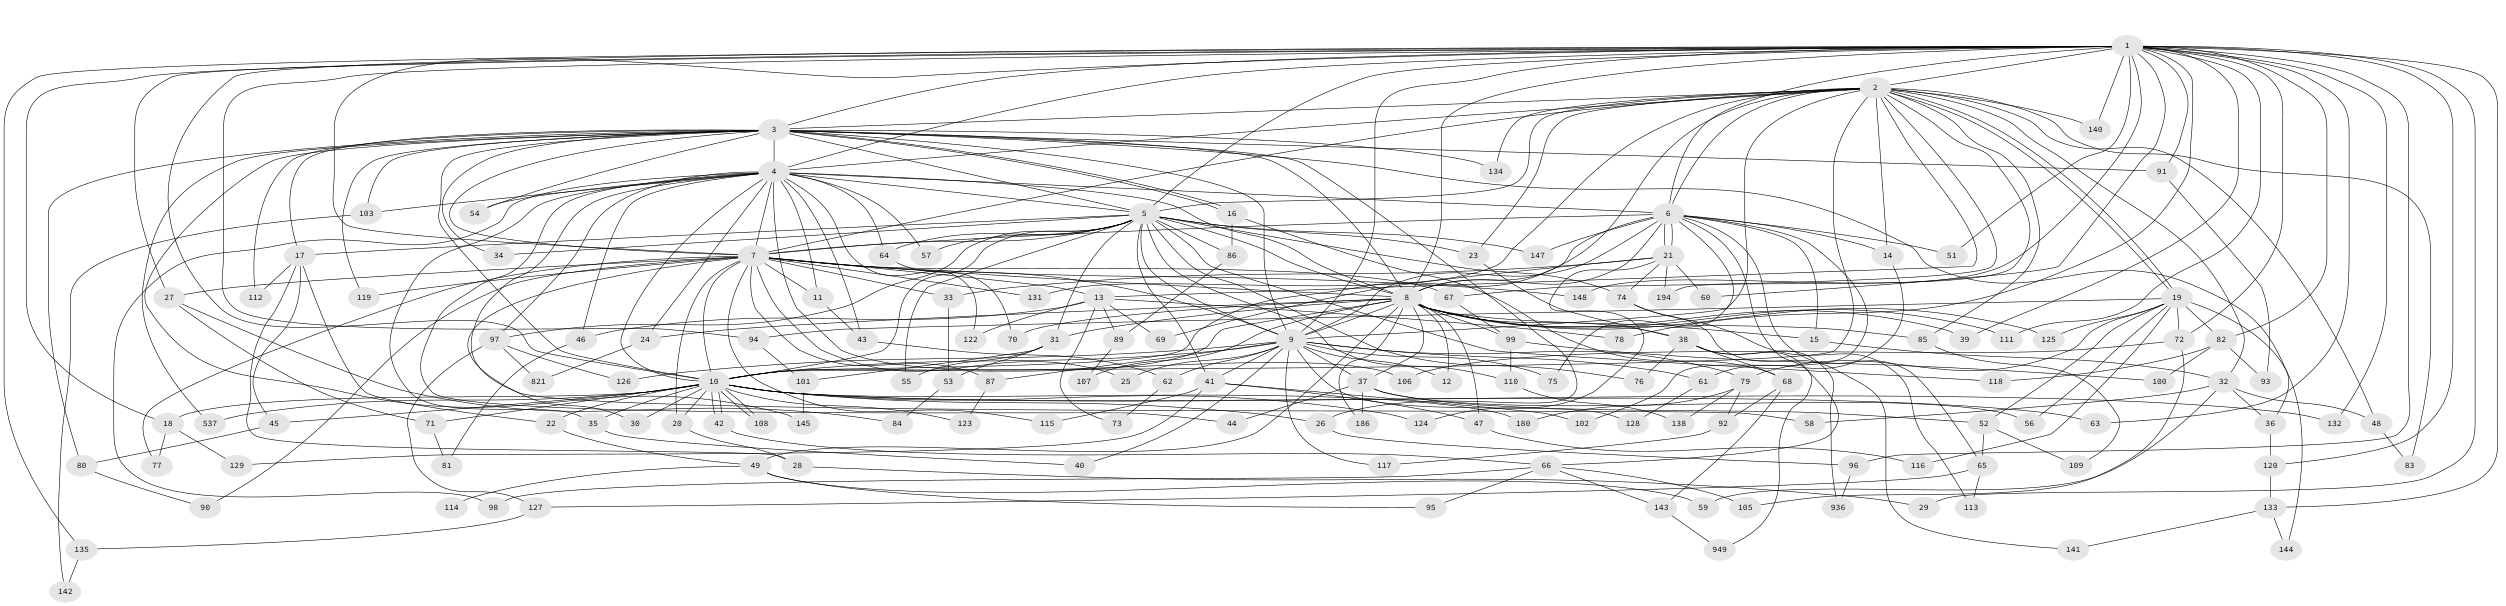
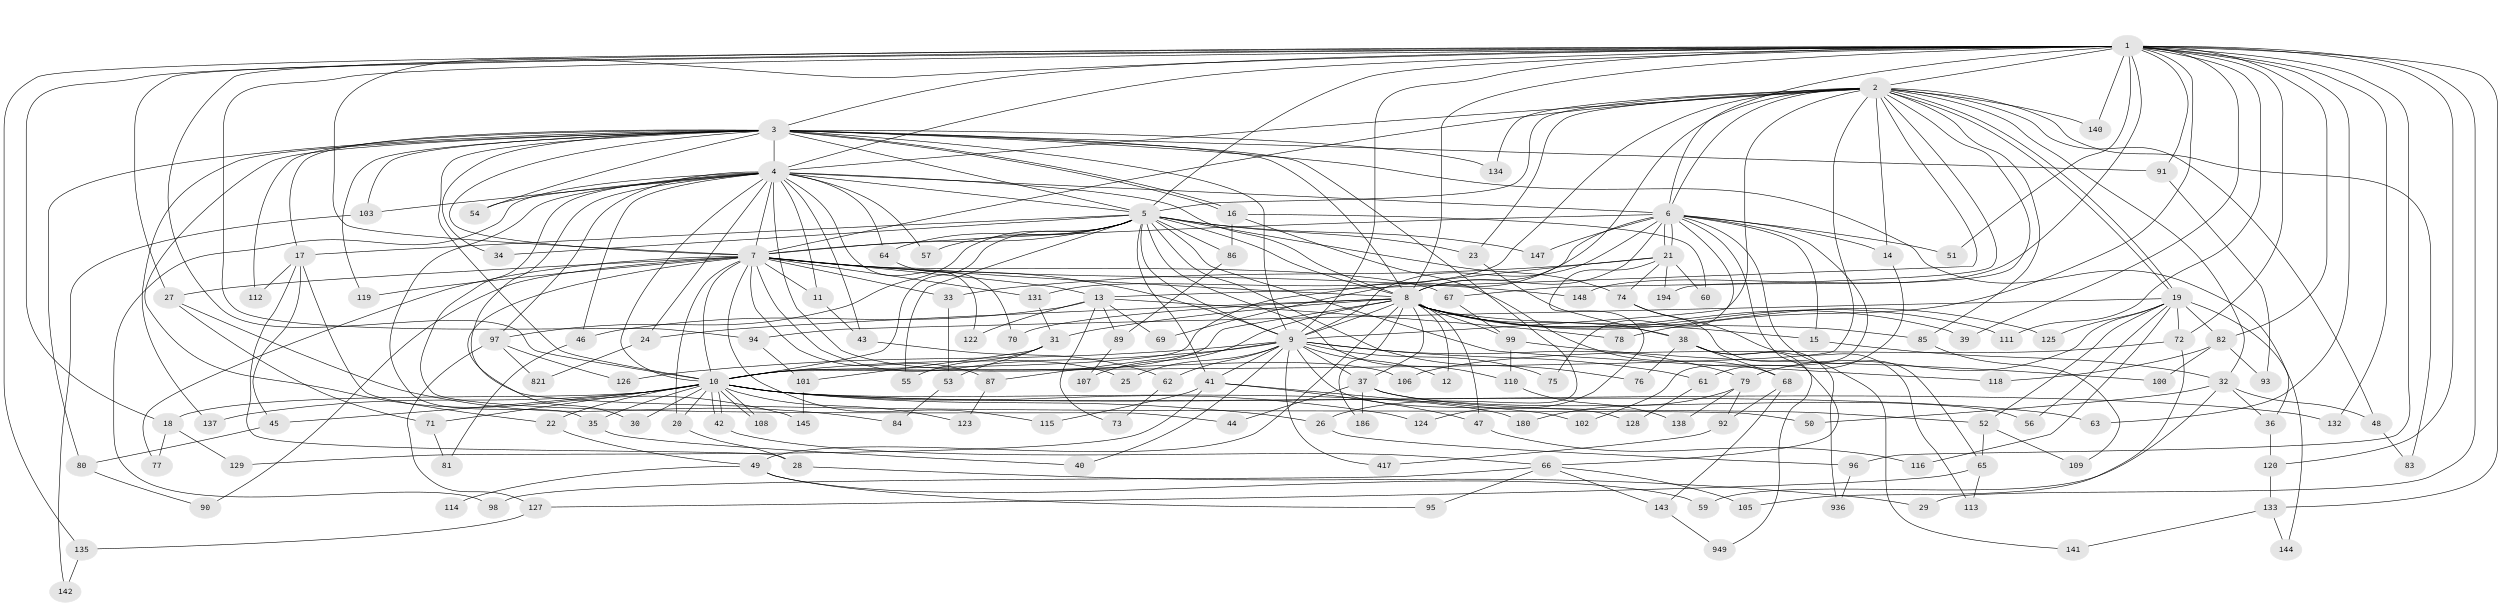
  graph {
    fontname="Source Code Pro"
    node [color=gray90 fontname="Source Code Pro" style=filled]
    edge [fontname="Source Code Pro"]
    1
    2
    3
    4
    5
    6
    7
    8
    9
    10
    18
    27
    29
    39
    51
    60
    63
    72
    78
    82
    91
    94
    96
    111
    120
    132
    133
    135
    140
    148
    13
    14
    19
    23
    32
    48
    67
    83
    85
    n40 [label=194]
    131
    134
    16
    17
    26
    34
    36
    54
    80
    103
    112
    119
-   137 [label=537]
+   137
    145
    11
    24
    35
    43
    44
    46
    57
-   58
+   58 [label=50]
    64
    97
    98
    106
    122
    31
    41
    55
    74
    76
    86
    110
    118
    147
    15
    21
    65
    66
    75
    102
    20
    25
    30
    33
    77
    87
    90
    115
    12
    37
    38
    47
    49
    70
    99
    107
    125
    n100 [label=186]
    40
    61
    62
    79
-   117
+   117 [label=417]
    126
    128
    22
    42
    45
    71
    108
    123
    124
    n115 [label=180]
    129
    84
    105
    93
    100
    101
    n122 [label=936]
    144
    141
    142
    69
    73
    89
    52
    56
    116
    59
    109
    68
    28
    n136 [label=821]
    81
    127
    53
    113
    138
    95
    143
    n144 [label=949]
    114
    92
    1 -- 2
    1 -- 3
    1 -- 4
    1 -- 5
    1 -- 6
    1 -- 7
    1 -- 8
    1 -- 9
    1 -- 10
    1 -- 18
    1 -- 27
    1 -- 29
    1 -- 39
    1 -- 51
-   1 -- 60
+   16 -- 60
    1 -- 63
    1 -- 72
    1 -- 78
    1 -- 82
    1 -- 91
    1 -- 94
    1 -- 96
    1 -- 111
    1 -- 120
    1 -- 132
    1 -- 133
    1 -- 135
    1 -- 140
    1 -- 148
-   2 -- 3
    2 -- 4
    2 -- 5
    2 -- 6
    2 -- 7
    2 -- 8
    2 -- 9
    2 -- 10
    2 -- 140
    2 -- 13
    2 -- 14
    2 -- 19
    2 -- 19
    2 -- 23
    2 -- 32
    2 -- 48
    2 -- 67
    2 -- 83
    2 -- 85
    2 -- n40
    2 -- 131
    2 -- 134
    3 -- 4
    3 -- 5
    3 -- 7
    3 -- 8
    3 -- 9
    3 -- 10
    3 -- 91
    3 -- 134
    3 -- 16
    3 -- 16
    3 -- 17
    3 -- 26
    3 -- 34
    3 -- 36
    3 -- 54
    3 -- 80
    3 -- 103
    3 -- 112
    3 -- 119
    3 -- 137
    3 -- 145
    4 -- 5
    4 -- 6
    4 -- 7
    4 -- 8
    4 -- 10
    4 -- 54
    4 -- 103
    4 -- 11
    4 -- 24
    4 -- 35
    4 -- 43
    4 -- 44
    4 -- 46
    4 -- 57
    4 -- 58
    4 -- 64
    4 -- 97
    4 -- 98
    4 -- 106
    4 -- 122
    5 -- 7
    5 -- 8
    5 -- 9
    5 -- 10
    5 -- 23
    5 -- 17
    5 -- 34
    5 -- 57
    5 -- 64
    5 -- 97
-   5 -- 31
+   131 -- 31
    5 -- 41
    5 -- 55
    5 -- 74
    5 -- 76
    5 -- 86
    5 -- 110
    5 -- 118
    5 -- 147
    6 -- 7
    6 -- 8
    6 -- 9
    6 -- 10
    6 -- 51
    6 -- 14
    6 -- 147
    6 -- 15
    6 -- 21
    6 -- 21
    6 -- 65
    6 -- 66
    6 -- 75
    6 -- 102
    7 -- 8
    7 -- 9
    7 -- 10
    7 -- 27
    7 -- 148
    7 -- 13
    7 -- 67
    7 -- 131
    7 -- 119
    7 -- 11
    7 -- 20
    7 -- 25
    7 -- 30
    7 -- 33
    7 -- 77
    7 -- 87
    7 -- 90
    7 -- 115
    8 -- 9
    8 -- 10
    8 -- 39
    8 -- 111
    8 -- 85
    8 -- 24
    8 -- 31
    8 -- 15
    8 -- 12
    8 -- 37
    8 -- 38
    8 -- 47
    8 -- 49
    8 -- 70
    8 -- 99
    8 -- 107
    8 -- 125
    8 -- n100
    9 -- 10
    9 -- 41
    9 -- 75
    9 -- 25
    9 -- 87
    9 -- 12
    9 -- 37
    9 -- 40
    9 -- 61
    9 -- 62
    9 -- 79
    9 -- 117
    9 -- 126
    9 -- 128
    10 -- 18
    10 -- 63
    10 -- 132
    10 -- 26
    10 -- 137
    10 -- 35
    10 -- 20
    10 -- 30
    10 -- 22
    10 -- 42
    10 -- 42
    10 -- 45
    10 -- 71
    10 -- 108
    10 -- 108
    10 -- 123
    10 -- 124
    10 -- n115
    18 -- 77
    18 -- 129
    27 -- 71
    27 -- 84
    72 -- 106
    72 -- 105
    82 -- 118
    82 -- 93
    82 -- 100
    91 -- 93
    94 -- 101
    96 -- n122
    120 -- 133
    133 -- 144
    133 -- 141
    135 -- 142
    13 -- 78
    13 -- 46
    13 -- 122
    13 -- 69
    13 -- 73
    13 -- 89
    14 -- 61
    19 -- 72
    19 -- 82
    19 -- 94
    19 -- 125
    19 -- 79
    19 -- 144
    19 -- 52
    19 -- 56
    19 -- 116
    23 -- 38
    32 -- 48
    32 -- 36
    32 -- 58
    32 -- 59
    48 -- 83
    67 -- 99
    85 -- 109
    16 -- 86
    16 -- 68
    17 -- 112
    17 -- 22
    17 -- 45
    17 -- 28
    26 -- 96
    36 -- 120
    80 -- 90
    103 -- 142
    11 -- 43
    24 -- n136
    35 -- 40
    43 -- 62
    46 -- 81
    64 -- 70
    97 -- 126
    97 -- n136
    97 -- 127
    31 -- 55
    31 -- 101
    31 -- 53
    41 -- 102
    41 -- 115
    41 -- 47
    41 -- 129
    74 -- 141
    74 -- 113
    86 -- 89
    110 -- 138
    15 -- 32
    21 -- 60
    21 -- n40
    21 -- 74
    21 -- 33
    21 -- 124
    21 -- 69
    65 -- 127
    65 -- 113
    66 -- 98
    66 -- 105
    66 -- 95
    66 -- 143
    20 -- 28
    33 -- 53
    87 -- 123
    37 -- 44
    37 -- n100
    37 -- 52
    37 -- 56
    38 -- 76
    38 -- n122
    38 -- 68
    38 -- n144
    47 -- 116
    49 -- 59
    49 -- 95
    49 -- 114
    99 -- 110
    99 -- 100
    61 -- 128
    62 -- 73
    79 -- n115
    79 -- 138
    79 -- 92
    22 -- 49
    42 -- 66
    45 -- 80
    71 -- 81
    101 -- 145
    89 -- 107
    52 -- 65
    52 -- 109
    68 -- 143
    68 -- 92
    28 -- 29
    127 -- 135
    53 -- 84
    143 -- n144
    92 -- 117
  }
